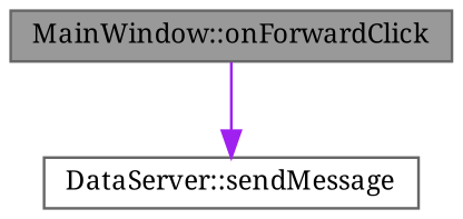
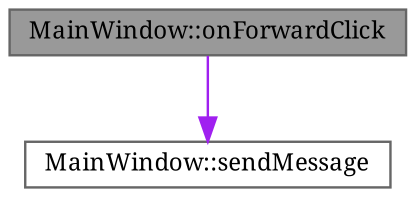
  digraph {
    rankdir=TB
    fontname="Noto Serif"
    node [fontname="Noto Serif" fontsize=10 shape=box style=filled]
    n1 [color=gray40 fillcolor=grey60 fontcolor=black height=0.2 label="MainWindow::onForwardClick" width=0.4]
-   n2 [color=grey40 fillcolor=white height=0.2 label="DataServer::sendMessage" width=0.4]
+   n2 [color=grey40 fillcolor=white height=0.2 label="MainWindow::sendMessage" width=0.4]
    n1 -> n2 [color=purple fontname="Noto Serif" fontsize=10 labelfontname=Helvetica labelfontsize=10 style=solid]
  }
